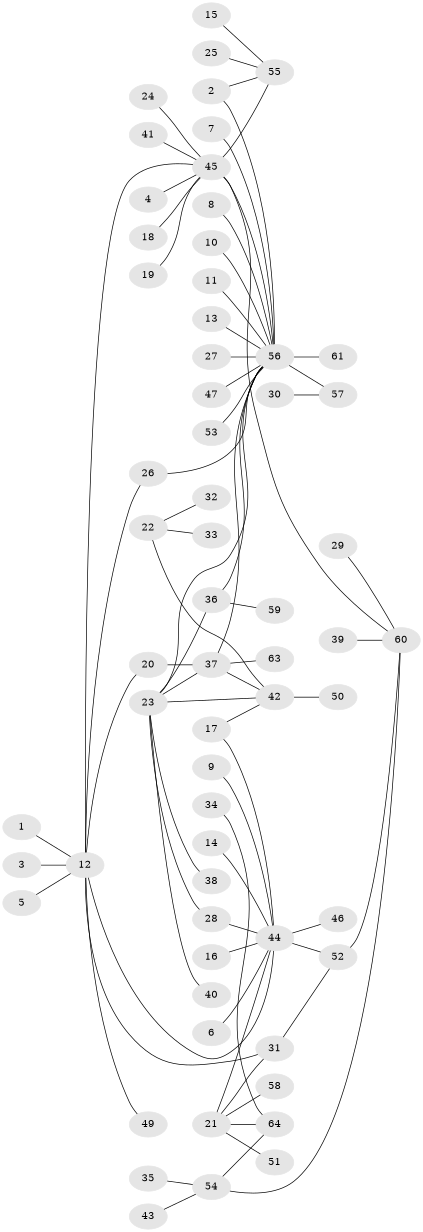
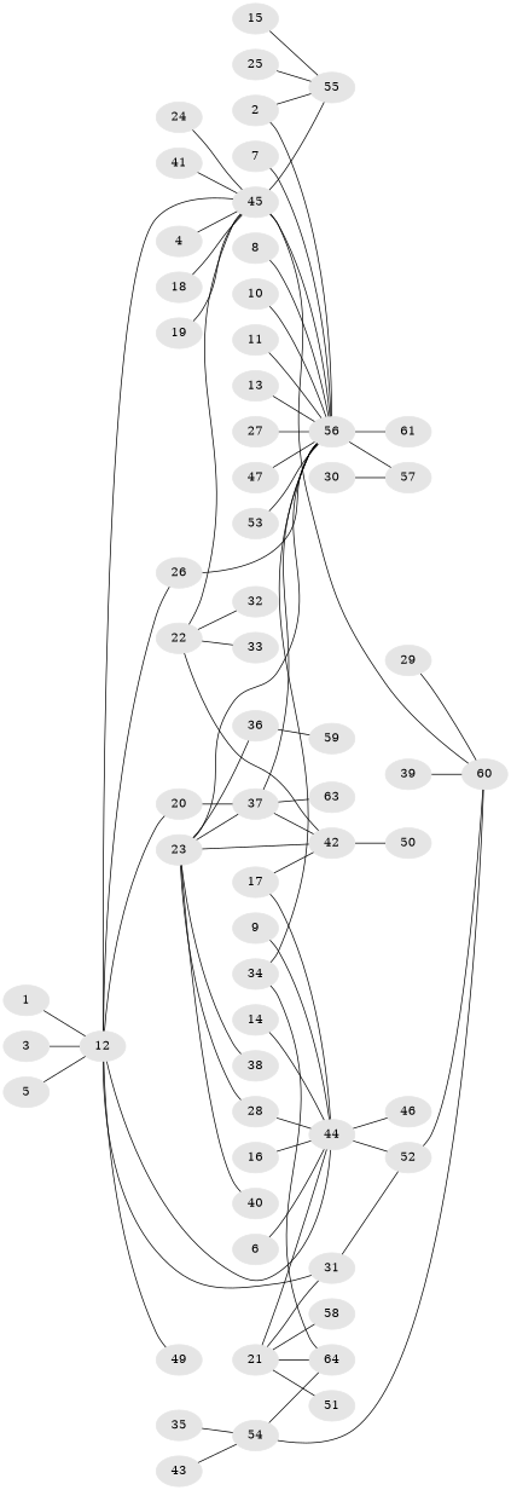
  graph {
    rankdir=LR
    node [color=gray90 style=filled]
    edge [weight=1.0]
    1
    12
    45
    44
    20
    26
    31
    49
    2
    55
    56
    57
    61
    3
    4
    60
    5
    6
    52
    46
    7
    8
    9
    10
    11
    37
    13
    14
    15
    16
    17
    42
    50
    18
    19
    63
    21
    51
    58
    64
    22
    32
    33
    23
    28
    36
    38
    40
    59
    24
    25
    27
    29
    30
    34
    35
    54
    39
    41
    43
    47
    53
    1 -- 12
    12 -- 45
    12 -- 44
    12 -- 20
    12 -- 26
    12 -- 31
    12 -- 49
    45 -- 55
    45 -- 56
    45 -- 60
    44 -- 52
    44 -- 46
    20 -- 37
    26 -- 56
    31 -- 52
    2 -- 55
    2 -- 56
    56 -- 57
    56 -- 61
    3 -- 12
    4 -- 45
    5 -- 12
    6 -- 44
    52 -- 60
    7 -- 56
    8 -- 56
    9 -- 44
    10 -- 56
    11 -- 56
    37 -- 56
    37 -- 42
    37 -- 63
    13 -- 56
    14 -- 44
    15 -- 55
    16 -- 44
    17 -- 44
    17 -- 42
    42 -- 50
    18 -- 45
    19 -- 45
    21 -- 44
    21 -- 31 [weight=2.0]
    21 -- 51
    21 -- 58
    21 -- 64
+   22 -- 45
    22 -- 42
    22 -- 32
    22 -- 33
    23 -- 56
    23 -- 37
    23 -- 42
    23 -- 28
    23 -- 36
    23 -- 38
    23 -- 40
    28 -- 44
    36 -- 59
    24 -- 45
    25 -- 55
    27 -- 56
    29 -- 60
    30 -- 57
-   36 -- 56
+   34 -- 56
    34 -- 64
    35 -- 54
    54 -- 60
    54 -- 64
    39 -- 60
    41 -- 45
    43 -- 54
    47 -- 56
    53 -- 56
  }
